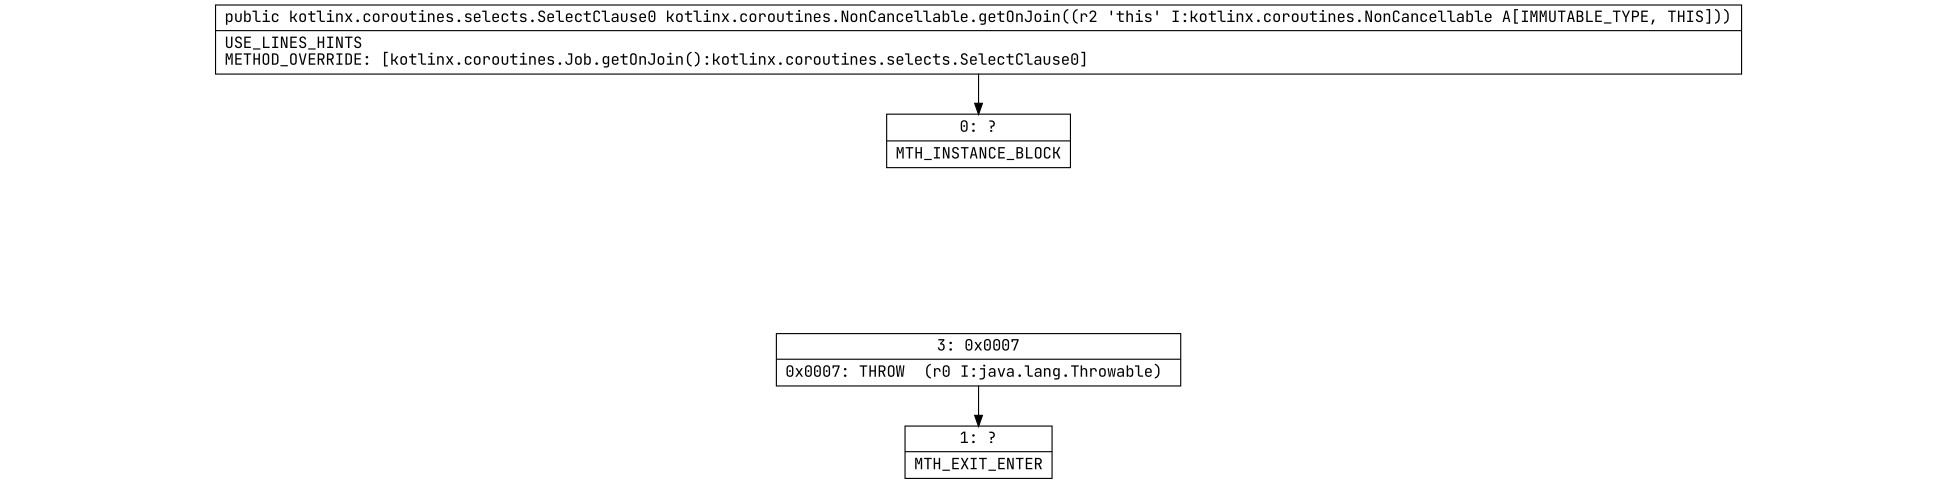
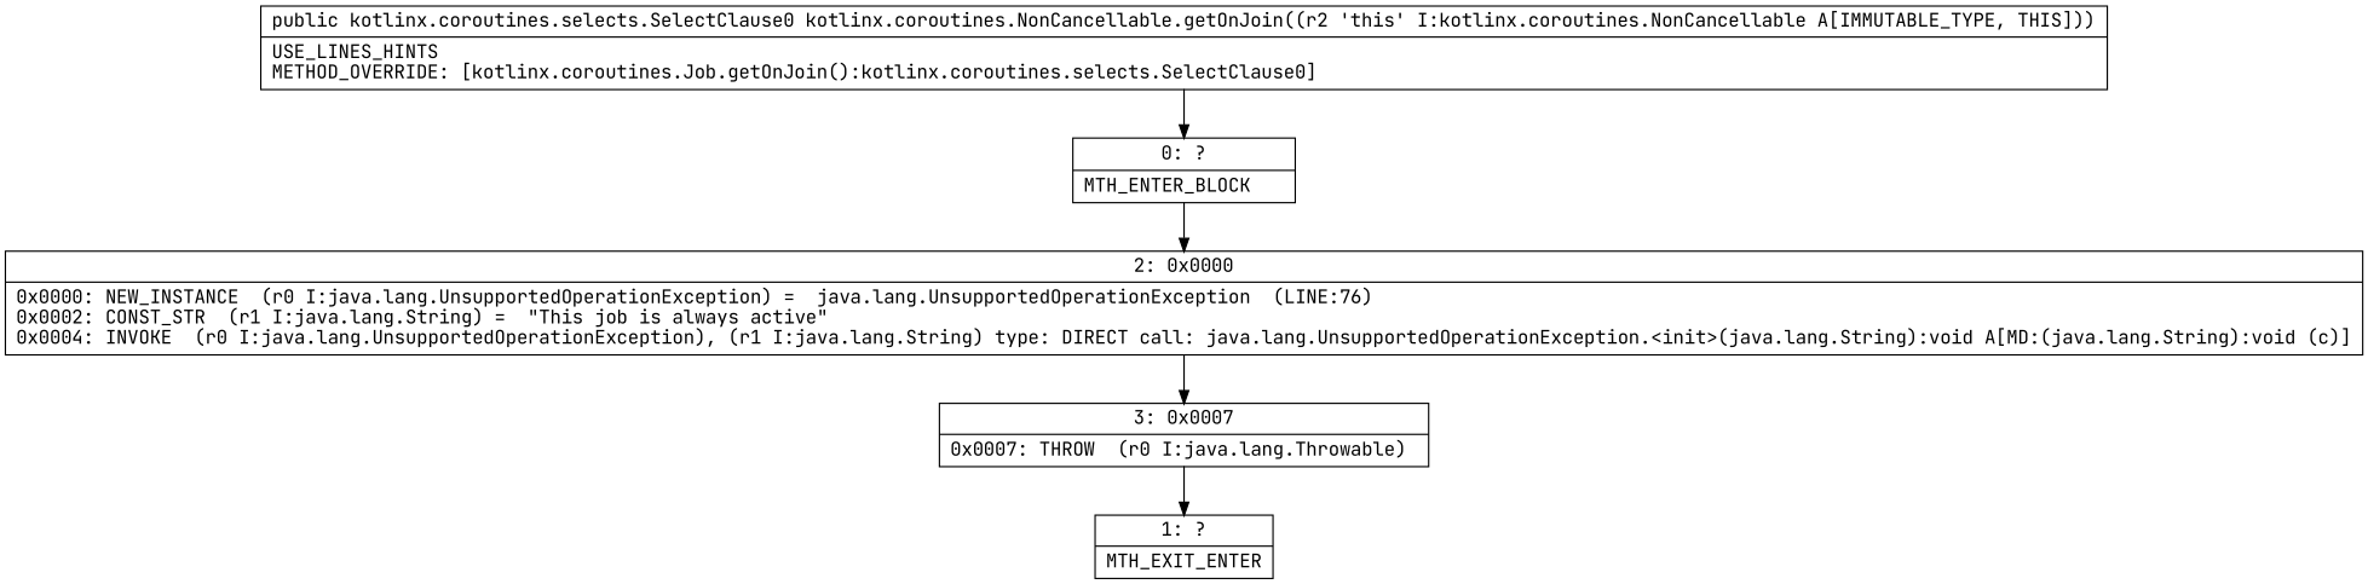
  digraph {
    fontname="JetBrains Mono"
    node [fontname="JetBrains Mono" shape=record]
    edge [fontname="JetBrains Mono"]
-   n1 [label="{0\:\ ?|MTH_INSTANCE_BLOCK\l}"]
+   n1 [label="{0\:\ ?|MTH_ENTER_BLOCK\l}"]
+   n2 [label="{2\:\ 0x0000|0x0000: NEW_INSTANCE  (r0 I:java.lang.UnsupportedOperationException) =  java.lang.UnsupportedOperationException  (LINE:76)\l0x0002: CONST_STR  (r1 I:java.lang.String) =  \"This job is always active\" \l0x0004: INVOKE  (r0 I:java.lang.UnsupportedOperationException), (r1 I:java.lang.String) type: DIRECT call: java.lang.UnsupportedOperationException.\<init\>(java.lang.String):void A[MD:(java.lang.String):void (c)]\l}"]
    n3 [label="{3\:\ 0x0007|0x0007: THROW  (r0 I:java.lang.Throwable) \l}"]
    n4 [label="{1\:\ ?|MTH_EXIT_ENTER\l}"]
    n5 [label="{public kotlinx.coroutines.selects.SelectClause0 kotlinx.coroutines.NonCancellable.getOnJoin((r2 'this' I:kotlinx.coroutines.NonCancellable A[IMMUTABLE_TYPE, THIS]))  | USE_LINES_HINTS\lMETHOD_OVERRIDE: [kotlinx.coroutines.Job.getOnJoin():kotlinx.coroutines.selects.SelectClause0]\l}"]
+   n1 -> n2
+   n2 -> n3
    n3 -> n4
    n5 -> n1
  }
